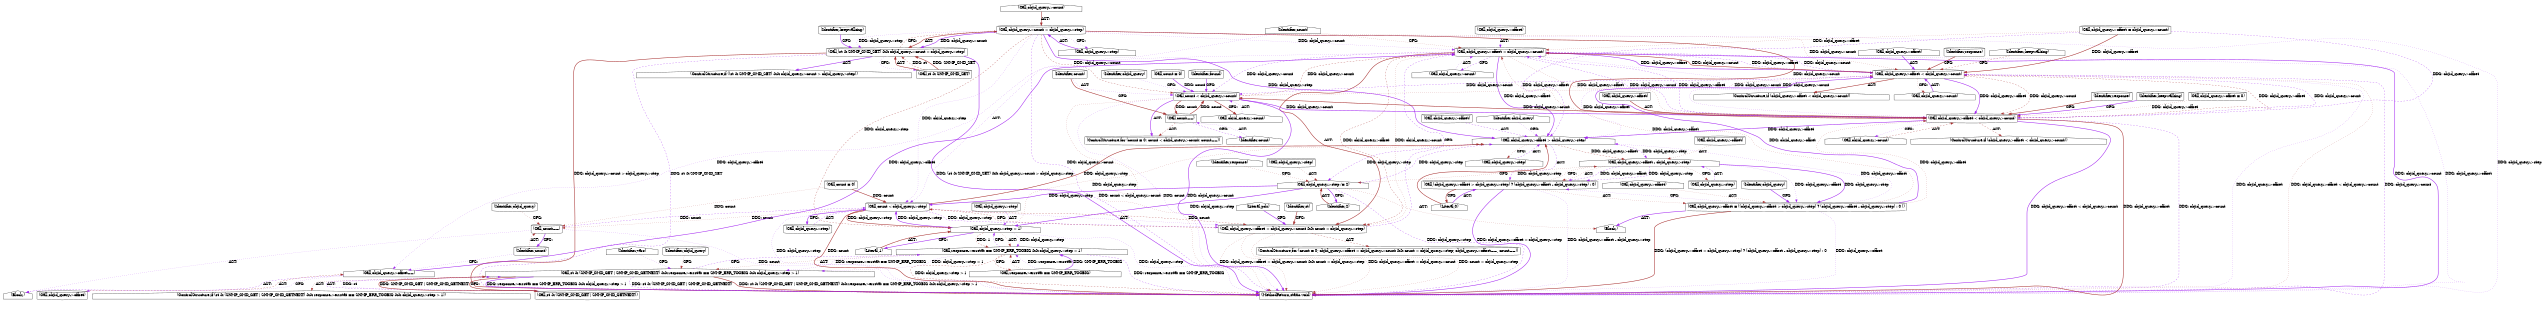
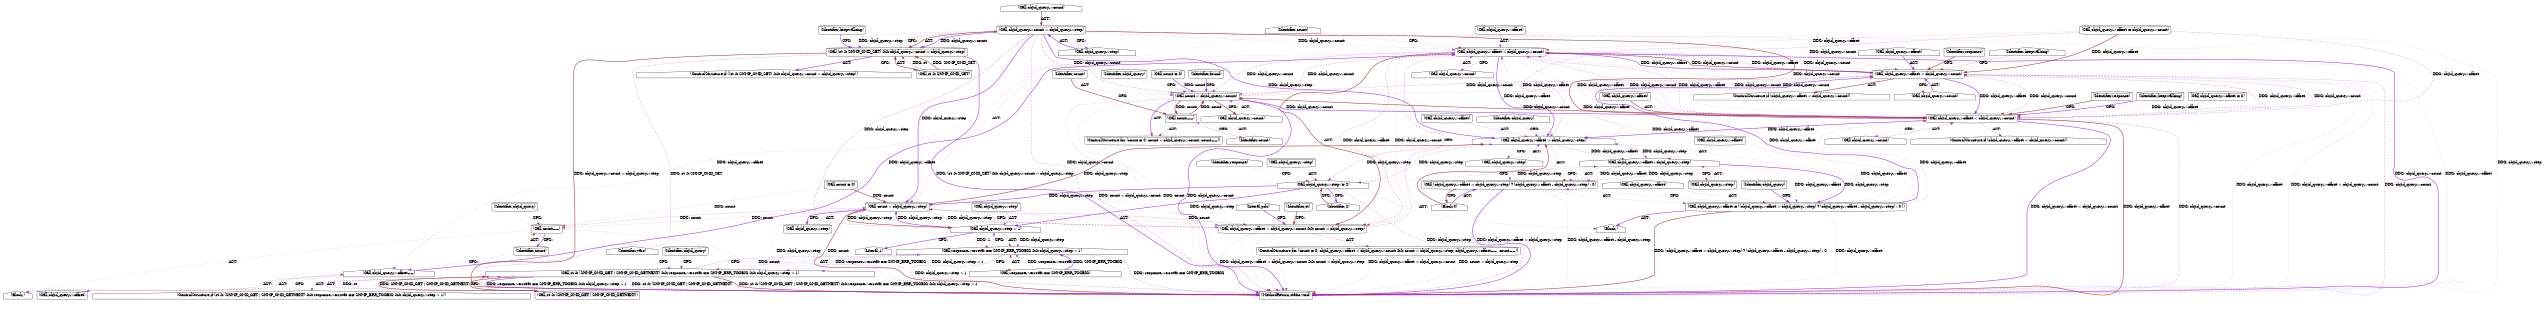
  digraph {
    node [shape=cylinder]
    edge [color=purple style=dotted]
    n1 [label="(Call,objid_query->count > objid_query->step)"]
    n2 [label="(Call,(st & SNMP_CMD_SET) && objid_query->count > objid_query->step)"]
    n3 [label="(Call,objid_query->offset < objid_query->count)"]
    n4 [label="(Call,objid_query->offset < objid_query->count)"]
    n5 [label="(Call,count < objid_query->count)"]
    n6 [label="(Call,objid_query->offset < objid_query->count)"]
    n7 [label="(Call,objid_query->offset > objid_query->step)" shape=house]
    n8 [label="(Call,count < objid_query->step)"]
    n9 [label="(Call,objid_query->step > 1)" shape=house]
    n10 [label="(Call,objid_query->step)" shape=house]
    n11 [label="(MethodReturn,static void)"]
    n12 [label="(ControlStructure,if ((st & SNMP_CMD_SET) && objid_query->count > objid_query->step))" shape=house]
    n13 [label="(Call,st & SNMP_CMD_SET)"]
    n14 [label="(Call,objid_query->offset < objid_query->count && count < objid_query->step)"]
    n15 [label="(Call,objid_query->offset++)" shape=house]
    n16 [label="(Call,objid_query->count)" shape=house]
    n17 [label="(ControlStructure,if (objid_query->offset < objid_query->count))" shape=house]
    n18 [label="(Call,objid_query->count)" shape=house]
    n19 [label="(Call,count++)"]
    n20 [label="(ControlStructure,for (count = 0; count < objid_query->count; count++))"]
    n21 [label="(Call,objid_query->count)" shape=house]
    n22 [label="(Call,objid_query->count)" shape=house]
    n23 [label="(ControlStructure,if (objid_query->offset < objid_query->count))" shape=house]
    n24 [label="(Call,objid_query->offset - objid_query->step)" shape=house]
    n25 [label="(Call,(objid_query->offset > objid_query->step) ? (objid_query->offset - objid_query->step) : 0)"]
    n26 [label="(Call,objid_query->step /= 2)" shape=house]
    n27 [label="(Call,objid_query->step)" shape=house]
    n28 [label="(Call,count++)"]
    n29 [label="(Call,objid_query->step)"]
    n30 [label="(Call,response->errstat == SNMP_ERR_TOOBIG && objid_query->step > 1)" shape=house]
    n31 [label="(Literal,1)" shape=house]
    n32 [label="(ControlStructure,for (count = 0; objid_query->offset < objid_query->count && count < objid_query->step; objid_query->offset++, count++))"]
    n33 [label="(Block,)" shape=house]
    n34 [label="(Call,objid_query->offset)"]
    n35 [label="(Identifier,count)" shape=house]
    n36 [label="(Call,objid_query->offset = ((objid_query->offset > objid_query->step) ? (objid_query->offset - objid_query->step) : 0 ))"]
    n37 [label="(Call,objid_query->step)"]
-   n38 [label="(Literal,0)" shape=house]
+   n38 [label="(Block,0)" shape=house]
    n39 [label="(Block,)" shape=house]
    n40 [label="(Identifier,2)" shape=house]
    n41 [label="(Identifier,count)"]
    n42 [label="(Call,st & (SNMP_CMD_GET | SNMP_CMD_GETNEXT) && response->errstat == SNMP_ERR_TOOBIG && objid_query->step > 1)" shape=house]
    n43 [label="(Call,response->errstat == SNMP_ERR_TOOBIG)" shape=house]
    n44 [label="(ControlStructure,if (st & (SNMP_CMD_GET | SNMP_CMD_GETNEXT) && response->errstat == SNMP_ERR_TOOBIG && objid_query->step > 1))" shape=house]
    n45 [label="(Call,st & (SNMP_CMD_GET | SNMP_CMD_GETNEXT))"]
    n46 [label="(Identifier,count)"]
    n47 [label="(Call,objid_query->count)" shape=house]
    n48 [label="(Identifier,objid_query)"]
    n49 [label="(Identifier,response)"]
    n50 [label="(Identifier,keepwalking)"]
    n51 [label="(Call,objid_query->offset = 0)"]
    n52 [label="(Identifier,objid_query)"]
    n53 [label="(Identifier,keepwalking)"]
    n54 [label="(Call,objid_query->step)"]
    n55 [label="(Identifier,response)" shape=house]
    n56 [label="(Literal,pdu)" shape=house]
    n57 [label="(Call,objid_query->offset)"]
    n58 [label="(Call,count = 0)"]
    n59 [label="(Identifier,vars)" shape=house]
    n60 [label="(Call,objid_query->offset)"]
    n61 [label="(Identifier,response)"]
    n62 [label="(Call,count = 0)"]
    n63 [label="(Call,objid_query->step)"]
    n64 [label="(Identifier,st)"]
    n65 [label="(Identifier,keepwalking)" shape=house]
    n66 [label="(Call,objid_query->offset)" shape=house]
    n67 [label="(Call,objid_query->offset)"]
    n68 [label="(Identifier,objid_query)"]
    n69 [label="(Identifier,objid_query)" shape=house]
    n70 [label="(Identifier,count)" shape=house]
    n71 [label="(Identifier,objid_query)"]
    n72 [label="(Call,objid_query->offset)" shape=house]
    n73 [label="(Call,objid_query->offset = objid_query->count)"]
    n74 [label="(Identifier,found)"]
    n75 [label="(Call,objid_query->offset)"]
    n1 -> n2 [color=brown label="AST: " style=bold]
    n1 -> n2 [label="DDG: objid_query->count" style=bold]
    n1 -> n2 [label="DDG: objid_query->step"]
    n1 -> n3 [label="DDG: objid_query->count"]
    n1 -> n4 [color=brown label="DDG: objid_query->count"]
    n1 -> n5 [color=brown label="DDG: objid_query->count" style=dashed]
    n1 -> n6 [color=brown label="DDG: objid_query->count" style=bold]
    n1 -> n7 [label="DDG: objid_query->step" style=bold]
-   n1 -> n8 [label="DDG: objid_query->step"]
+   n1 -> n8 [label="DDG: objid_query->step" style=bold]
    n1 -> n9 [color=brown label="DDG: objid_query->step" style=dashed]
    n1 -> n10 [label="CFG: "]
    n1 -> n11 [label="DDG: objid_query->count" style=dashed]
    n1 -> n11 [label="DDG: objid_query->step"]
    n2 -> n1 [color=brown label="CFG: " style=dashed]
    n2 -> n11 [label="DDG: (st & SNMP_CMD_SET) && objid_query->count > objid_query->step" style=bold]
    n2 -> n11 [color=brown label="DDG: objid_query->count > objid_query->step" style=bold]
    n2 -> n11 [label="DDG: st & SNMP_CMD_SET" style=dashed]
    n2 -> n12 [label="AST: " style=bold]
    n2 -> n13 [label="CFG: "]
    n3 -> n4 [label="DDG: objid_query->offset" style=dashed]
    n3 -> n4 [label="DDG: objid_query->count" style=dashed]
    n3 -> n5 [label="DDG: objid_query->count" style=dashed]
    n3 -> n6 [color=brown label="DDG: objid_query->offset"]
    n3 -> n6 [label="DDG: objid_query->count" style=dashed]
    n3 -> n7 [label="DDG: objid_query->offset" style=bold]
    n3 -> n11 [label="DDG: objid_query->count" style=bold]
    n3 -> n11 [label="DDG: objid_query->offset"]
    n3 -> n14 [color=brown label="AST: " style=bold]
    n3 -> n14 [color=brown label="DDG: objid_query->offset" style=dashed]
    n3 -> n14 [color=brown label="DDG: objid_query->count"]
    n3 -> n15 [label="DDG: objid_query->offset"]
    n3 -> n16 [label="CFG: " style=dashed]
    n4 -> n3 [label="DDG: objid_query->offset" style=bold]
    n4 -> n3 [color=brown label="DDG: objid_query->count" style=bold]
    n4 -> n5 [label="DDG: objid_query->count" style=dashed]
    n4 -> n6 [label="DDG: objid_query->offset" style=bold]
    n4 -> n6 [color=brown label="DDG: objid_query->count" style=dashed]
    n4 -> n7 [label="DDG: objid_query->offset"]
    n4 -> n11 [label="DDG: objid_query->count" style=dashed]
    n4 -> n11 [label="DDG: objid_query->offset"]
    n4 -> n11 [color=brown label="DDG: objid_query->offset < objid_query->count"]
    n4 -> n17 [color=brown label="AST: " style=bold]
    n4 -> n18 [color=brown label="CFG: "]
    n5 -> n3 [color=brown label="DDG: objid_query->count" style=dashed]
    n5 -> n4 [color=brown label="DDG: objid_query->count"]
    n5 -> n6 [label="DDG: objid_query->count" style=bold]
    n5 -> n11 [color=brown label="DDG: count < objid_query->count"]
    n5 -> n11 [label="DDG: count"]
    n5 -> n11 [label="DDG: objid_query->count" style=bold]
    n5 -> n19 [color=brown label="DDG: count" style=bold]
    n5 -> n20 [label="AST: " style=bold]
    n5 -> n21 [color=brown label="CFG: " style=bold]
    n6 -> n3 [label="DDG: objid_query->offset" style=dashed]
    n6 -> n3 [label="DDG: objid_query->count"]
    n6 -> n4 [color=brown label="DDG: objid_query->offset" style=dashed]
    n6 -> n4 [label="DDG: objid_query->count" style=dashed]
    n6 -> n5 [color=brown label="DDG: objid_query->count" style=bold]
    n6 -> n7 [label="DDG: objid_query->offset" style=bold]
    n6 -> n11 [color=brown label="DDG: objid_query->offset" style=bold]
    n6 -> n11 [label="DDG: objid_query->count" style=dashed]
    n6 -> n11 [label="DDG: objid_query->offset < objid_query->count" style=bold]
    n6 -> n22 [label="CFG: "]
    n6 -> n23 [color=brown label="AST: " style=dashed]
    n7 -> n24 [color=brown label="DDG: objid_query->offset" style=dashed]
    n7 -> n24 [label="DDG: objid_query->step" style=dashed]
    n7 -> n25 [label="AST: " style=dashed]
    n7 -> n26 [label="DDG: objid_query->step" style=dashed]
    n7 -> n27 [color=brown label="CFG: "]
    n8 -> n7 [color=brown label="DDG: objid_query->step" style=bold]
    n8 -> n9 [color=brown label="DDG: objid_query->step" style=bold]
    n8 -> n11 [color=brown label="DDG: count" style=bold]
    n8 -> n11 [label="DDG: objid_query->step"]
    n8 -> n14 [label="AST: "]
    n8 -> n14 [color=brown label="DDG: count" style=dashed]
    n8 -> n14 [label="DDG: objid_query->step" style=dashed]
    n8 -> n28 [color=brown label="DDG: count"]
    n8 -> n29 [label="CFG: " style=bold]
-   n9 -> n7 [color=brown label="DDG: objid_query->step"]
    n9 -> n8 [label="DDG: objid_query->step" style=bold]
-   n9 -> n11 [label="DDG: objid_query->step"]
    n9 -> n30 [color=brown label="AST: "]
    n9 -> n30 [label="DDG: objid_query->step"]
    n9 -> n30 [color=brown label="DDG: 1" style=dashed]
    n9 -> n31 [label="CFG: " style=bold]
    n10 -> n1 [label="AST: " style=bold]
    n13 -> n2 [color=brown label="AST: " style=bold]
    n13 -> n2 [color=brown label="DDG: st" style=dashed]
    n13 -> n2 [color=brown label="DDG: SNMP_CMD_SET" style=bold]
    n14 -> n3 [label="CFG: " style=dashed]
    n14 -> n8 [color=brown label="CFG: " style=dashed]
    n14 -> n11 [color=brown label="DDG: objid_query->offset < objid_query->count"]
    n14 -> n11 [color=brown label="DDG: count < objid_query->step"]
    n14 -> n11 [color=brown label="DDG: objid_query->offset < objid_query->count && count < objid_query->step"]
    n14 -> n32 [color=brown label="AST: " style=dashed]
    n15 -> n3 [label="DDG: objid_query->offset" style=bold]
    n15 -> n33 [label="AST: " style=dashed]
    n15 -> n34 [label="CFG: "]
    n16 -> n3 [label="AST: "]
    n18 -> n4 [label="AST: " style=bold]
    n19 -> n5 [color=brown label="DDG: count" style=bold]
    n19 -> n20 [color=brown label="AST: " style=dashed]
    n19 -> n35 [label="CFG: " style=dashed]
    n21 -> n5 [label="AST: "]
    n22 -> n6 [color=brown label="AST: " style=dashed]
    n24 -> n25 [color=brown label="AST: "]
    n24 -> n25 [label="DDG: objid_query->offset" style=dashed]
    n24 -> n25 [label="DDG: objid_query->step" style=dashed]
    n24 -> n26 [color=brown label="DDG: objid_query->step"]
    n24 -> n36 [label="DDG: objid_query->offset"]
    n24 -> n36 [label="DDG: objid_query->step" style=bold]
    n24 -> n37 [color=brown label="CFG: "]
    n25 -> n11 [label="DDG: objid_query->offset - objid_query->step"]
    n25 -> n11 [label="DDG: objid_query->offset > objid_query->step" style=bold]
    n25 -> n24 [color=brown label="CFG: "]
    n25 -> n36 [color=brown label="AST: "]
    n25 -> n38 [color=brown label="CFG: " style=bold]
    n26 -> n7 [label="DDG: objid_query->step" style=dashed]
    n26 -> n8 [label="DDG: objid_query->step" style=bold]
    n26 -> n9 [label="DDG: objid_query->step" style=bold]
    n26 -> n11 [label="DDG: objid_query->step" style=dashed]
    n26 -> n39 [color=brown label="AST: "]
    n26 -> n40 [label="CFG: " style=bold]
    n27 -> n7 [label="AST: " style=dashed]
    n28 -> n8 [label="DDG: count" style=dashed]
    n28 -> n11 [label="DDG: count"]
    n28 -> n33 [label="AST: "]
    n28 -> n41 [label="CFG: " style=bold]
    n29 -> n8 [label="AST: " style=dashed]
    n30 -> n9 [label="CFG: " style=dashed]
    n30 -> n11 [color=brown label="DDG: objid_query->step > 1" style=dashed]
    n30 -> n11 [label="DDG: response->errstat == SNMP_ERR_TOOBIG" style=dashed]
    n30 -> n42 [color=brown label="AST: "]
    n30 -> n42 [label="DDG: response->errstat == SNMP_ERR_TOOBIG"]
    n30 -> n42 [label="DDG: objid_query->step > 1"]
    n30 -> n43 [color=brown label="CFG: " style=dashed]
-   n31 -> n9 [color=brown label="AST: " style=bold]
    n34 -> n15 [color=brown label="AST: " style=dashed]
    n35 -> n19 [label="AST: "]
    n36 -> n3 [color=brown label="DDG: objid_query->offset"]
    n36 -> n4 [label="DDG: objid_query->offset" style=bold]
    n36 -> n6 [color=brown label="DDG: objid_query->offset"]
    n36 -> n7 [label="DDG: objid_query->offset"]
    n36 -> n11 [color=brown label="DDG: (objid_query->offset > objid_query->step) ? (objid_query->offset - objid_query->step) : 0" style=bold]
    n36 -> n11 [label="DDG: objid_query->offset"]
    n36 -> n25 [label="CFG: "]
    n36 -> n39 [label="AST: " style=bold]
    n37 -> n24 [label="AST: " style=dashed]
    n38 -> n7 [color=brown label="CFG: " style=bold]
    n38 -> n25 [label="AST: " style=bold]
-   n40 -> n26 [color=brown label="AST: " style=bold]
+   n40 -> n26 [color=brown label="CFG: " style=bold]
    n41 -> n15 [label="CFG: "]
    n41 -> n28 [color=brown label="AST: "]
    n42 -> n11 [color=brown label="DDG: st & (SNMP_CMD_GET | SNMP_CMD_GETNEXT) && response->errstat == SNMP_ERR_TOOBIG && objid_query->step > 1" style=bold]
    n42 -> n11 [label="DDG: response->errstat == SNMP_ERR_TOOBIG && objid_query->step > 1" style=bold]
    n42 -> n11 [label="DDG: st & (SNMP_CMD_GET | SNMP_CMD_GETNEXT)" style=dashed]
    n42 -> n30 [label="CFG: " style=dashed]
    n42 -> n44 [color=brown label="AST: "]
    n42 -> n45 [color=brown label="CFG: " style=bold]
    n43 -> n30 [color=brown label="AST: "]
    n43 -> n30 [label="DDG: response->errstat"]
    n43 -> n30 [label="DDG: SNMP_ERR_TOOBIG" style=bold]
    n45 -> n42 [label="AST: " style=dashed]
    n45 -> n42 [label="DDG: st"]
    n45 -> n42 [color=brown label="DDG: SNMP_CMD_GET | SNMP_CMD_GETNEXT" style=bold]
    n46 -> n5 [label="AST: "]
    n46 -> n19 [color=brown label="CFG: " style=bold]
    n47 -> n1 [color=brown label="AST: " style=bold]
    n48 -> n28 [color=brown label="CFG: "]
    n49 -> n6 [color=brown label="CFG: " style=bold]
    n50 -> n6 [label="CFG: " style=bold]
    n51 -> n6 [color=brown label="DDG: objid_query->offset"]
    n52 -> n5 [label="CFG: "]
    n53 -> n2 [label="CFG: " style=bold]
    n54 -> n9 [label="AST: " style=dashed]
    n55 -> n26 [color=brown label="CFG: "]
    n56 -> n14 [label="CFG: " style=bold]
    n57 -> n3 [label="AST: " style=dashed]
    n58 -> n8 [color=brown label="DDG: count" style=bold]
    n58 -> n28 [color=brown label="DDG: count"]
    n59 -> n42 [label="CFG: "]
    n60 -> n6 [color=brown label="AST: " style=bold]
    n61 -> n4 [color=brown label="CFG: " style=bold]
    n62 -> n5 [label="DDG: count" style=bold]
    n63 -> n26 [color=brown label="AST: "]
    n64 -> n14 [color=brown label="CFG: " style=bold]
    n65 -> n4 [color=brown label="CFG: " style=dashed]
    n66 -> n36 [color=brown label="AST: "]
    n67 -> n24 [color=brown label="AST: "]
    n68 -> n36 [label="CFG: " style=bold]
    n69 -> n7 [label="CFG: "]
    n70 -> n3 [color=brown label="CFG: "]
    n70 -> n8 [label="AST: "]
    n71 -> n42 [color=brown label="CFG: "]
    n72 -> n4 [label="AST: " style=bold]
    n73 -> n3 [color=brown label="DDG: objid_query->offset"]
    n73 -> n4 [color=brown label="DDG: objid_query->offset" style=bold]
    n73 -> n6 [label="DDG: objid_query->offset" style=dashed]
    n73 -> n7 [label="DDG: objid_query->offset" style=dashed]
    n74 -> n5 [label="CFG: " style=bold]
    n75 -> n7 [label="AST: " style=dashed]
  }
